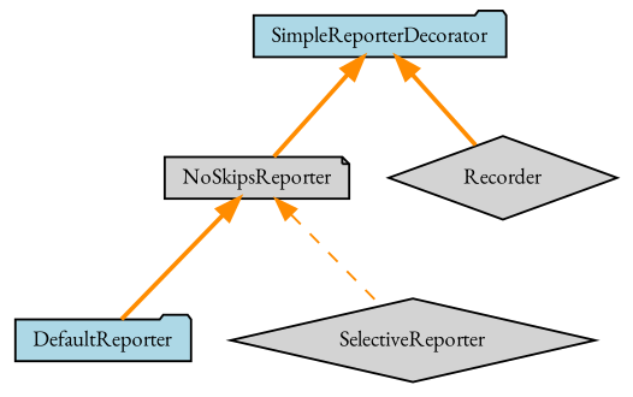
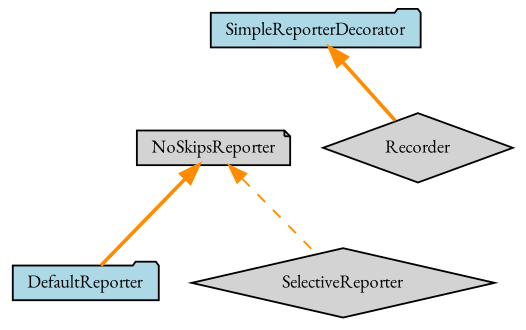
  digraph {
    fontname="EB Garamond"
    node [color=black fillcolor=lightgrey fontname="EB Garamond" fontsize=10 shape=folder style=filled]
    edge [color=darkorange dir=back fontname="EB Garamond" fontsize=10 labelfontname=Helvetica labelfontsize=10 style=bold]
    n1 [fillcolor=lightblue fontcolor=black height=0.2 label=SimpleReporterDecorator width=0.4]
    n2 [height=0.2 label=NoSkipsReporter shape=note width=0.4]
    n3 [height=0.2 label=Recorder shape=diamond width=0.4]
    n4 [fillcolor=lightblue height=0.2 label=DefaultReporter width=0.4]
    n5 [height=0.2 label=SelectiveReporter shape=diamond width=0.4]
-   n1 -> n2
    n1 -> n3
    n2 -> n4
    n2 -> n5 [style=dashed]
  }
